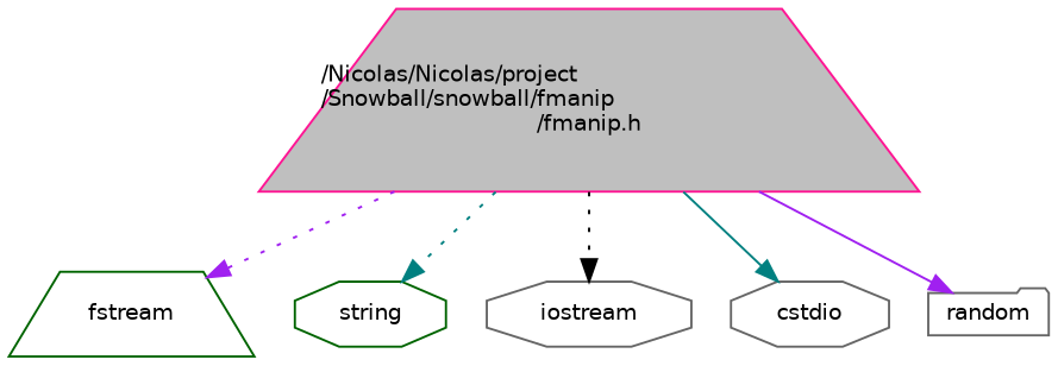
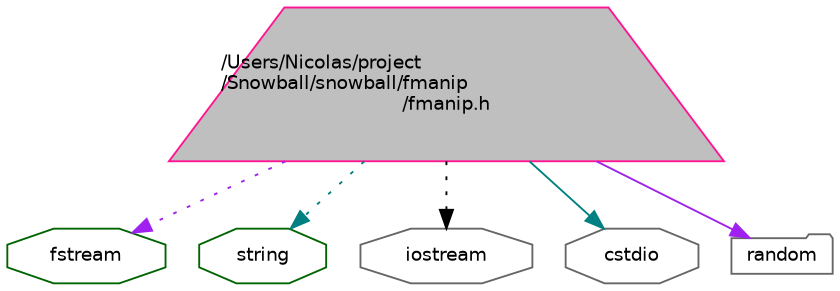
  digraph {
    node [color=gray40 fillcolor=white fontname=Helvetica fontsize=10 shape=octagon style=filled]
    edge [color=purple fontname=Helvetica fontsize=10 labelfontname=Helvetica labelfontsize=10 style=dotted]
-   n1 [color=deeppink fillcolor=grey75 fontcolor=black height=0.2 label="/Nicolas/Nicolas/project\l/Snowball/snowball/fmanip\l/fmanip.h" shape=trapezium width=0.4]
-   n2 [color=darkgreen height=0.2 label=fstream shape=trapezium width=0.4]
+   n1 [color=deeppink fillcolor=grey75 fontcolor=black height=0.2 label="/Users/Nicolas/project\l/Snowball/snowball/fmanip\l/fmanip.h" shape=trapezium width=0.4]
+   n2 [color=darkgreen height=0.2 label=fstream width=0.4]
    n3 [color=darkgreen height=0.2 label=string width=0.4]
    n4 [height=0.2 label=iostream width=0.4]
    n5 [height=0.2 label=cstdio width=0.4]
    n6 [height=0.2 label=random shape=folder width=0.4]
    n1 -> n2
    n1 -> n3 [color=teal]
    n1 -> n4 [color=black]
    n1 -> n5 [color=teal style=solid]
    n1 -> n6 [style=solid]
  }
